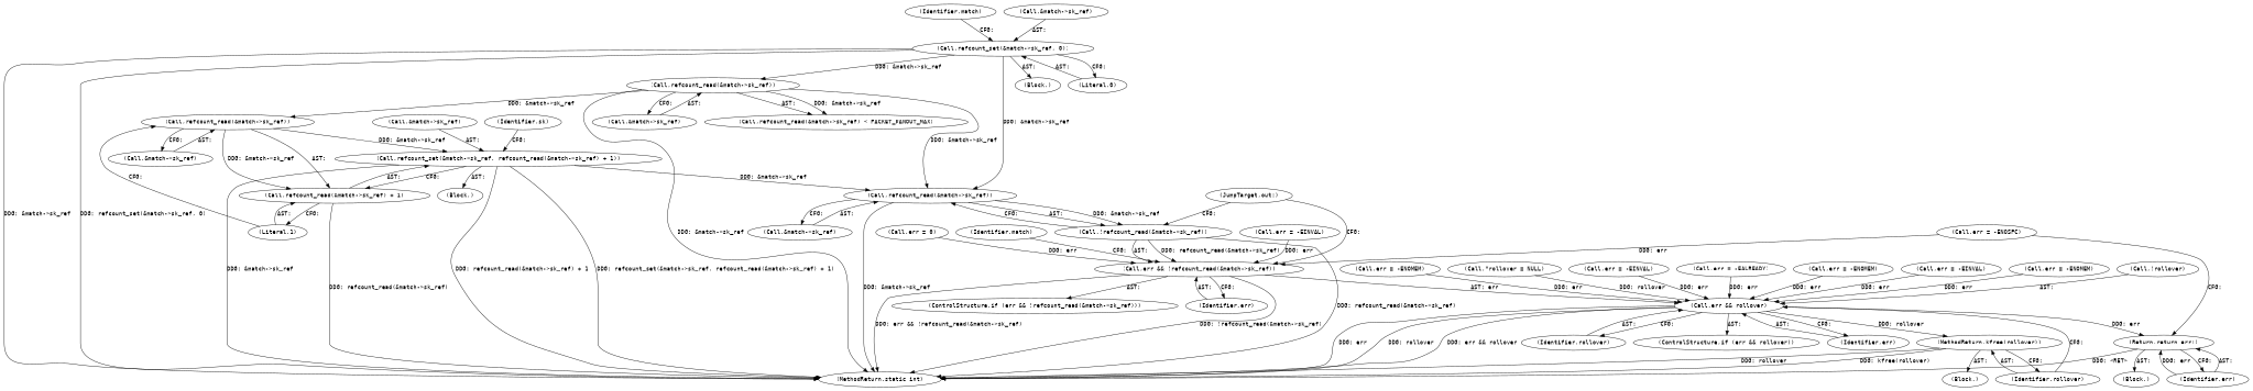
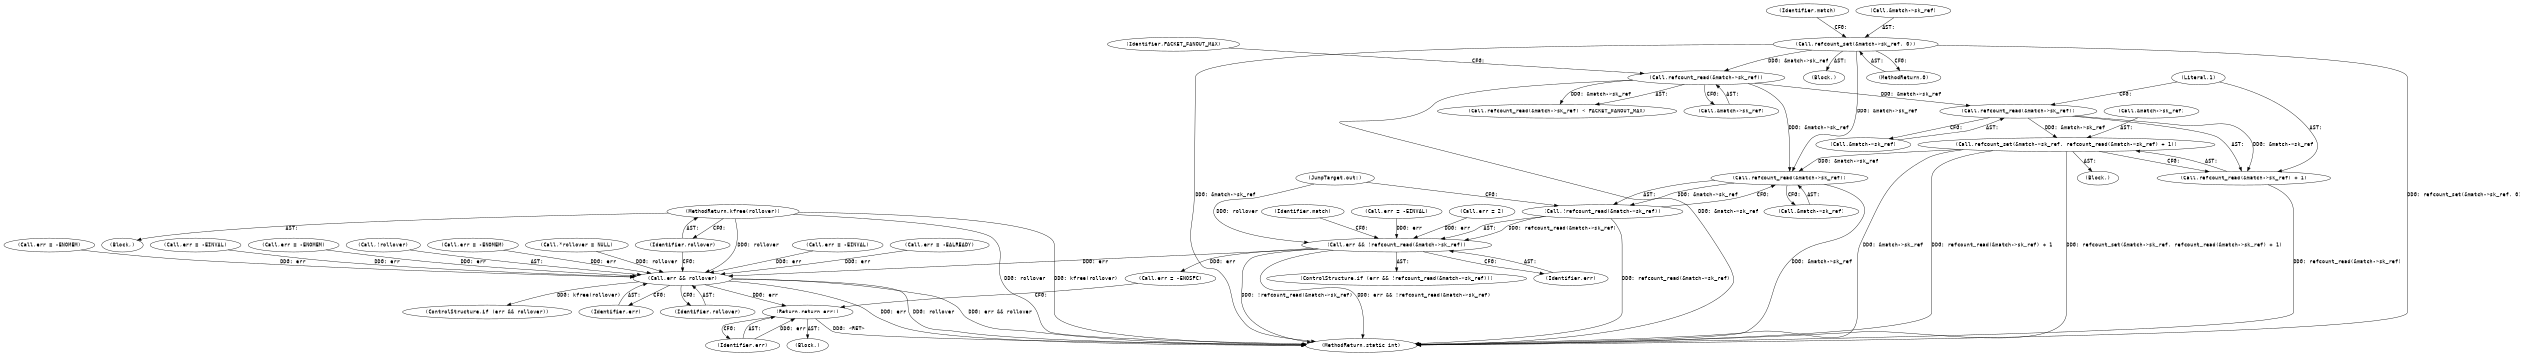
  digraph {
    fontname="DejaVu Sans Mono"
    node [fontname="DejaVu Sans Mono"]
    edge [fontname="DejaVu Sans Mono"]
    n1 [label="(Call,refcount_read(&match->sk_ref))"]
    n2 [label="(Call,refcount_set(&match->sk_ref, refcount_read(&match->sk_ref) + 1))"]
    n3 [label="(Call,refcount_read(&match->sk_ref) + 1)"]
    n4 [label="(Call,&match->sk_ref)"]
    n5 [label="(Call,refcount_read(&match->sk_ref))"]
    n6 [label="(MethodReturn,static int)"]
    n7 [label="(Block,)"]
    n8 [label="(Literal,1)"]
    n9 [label="(Call,refcount_read(&match->sk_ref))"]
    n10 [label="(Call,&match->sk_ref)"]
    n11 [label="(Call,refcount_read(&match->sk_ref) < PACKET_FANOUT_MAX)"]
    n12 [label="(Call,!refcount_read(&match->sk_ref))"]
    n13 [label="(Call,&match->sk_ref)"]
    n14 [label="(Call,refcount_set(&match->sk_ref, 0))"]
    n15 [label="(Block,)"]
-   n16 [label="(Literal,0)"]
+   n16 [label="(MethodReturn,0)"]
    n17 [label="(Call,err && !refcount_read(&match->sk_ref))"]
    n18 [label="(Call,err && rollover)"]
    n19 [label="(ControlStructure,if (err && !refcount_read(&match->sk_ref)))"]
    n20 [label="(Identifier,err)"]
    n21 [label="(MethodReturn,kfree(rollover))"]
    n22 [label="(Return,return err;)"]
    n23 [label="(Identifier,rollover)"]
    n24 [label="(ControlStructure,if (err && rollover))"]
    n25 [label="(Identifier,err)"]
    n26 [label="(Identifier,rollover)"]
    n27 [label="(Block,)"]
    n28 [label="(Block,)"]
    n29 [label="(Identifier,err)"]
    n30 [label="(Call,err = -EINVAL)"]
    n31 [label="(Call,err = -EINVAL)"]
    n32 [label="(Call,err = -EALREADY)"]
    n33 [label="(Call,err = -ENOMEM)"]
    n34 [label="(Identifier,match)"]
+   n35 [label="(Identifier,PACKET_FANOUT_MAX)"]
    n36 [label="(Call,err = -EINVAL)"]
    n37 [label="(JumpTarget,out:)"]
    n38 [label="(Call,err = -ENOMEM)"]
    n39 [label="(Call,err = -ENOSPC)"]
-   n40 [label="(Call,err = 0)"]
+   n40 [label="(Call,err = 2)"]
    n41 [label="(Call,&match->sk_ref)"]
    n42 [label="(Call,&match->sk_ref)"]
    n43 [label="(Call,!rollover)"]
-   n44 [label="(Identifier,sk)"]
    n45 [label="(Call,err = -ENOMEM)"]
    n46 [label="(Call,*rollover = NULL)"]
    n47 [label="(Identifier,match)"]
    n1 -> n2 [label="DDG: &match->sk_ref"]
    n1 -> n3 [label="AST: "]
    n1 -> n3 [label="DDG: &match->sk_ref"]
    n1 -> n4 [label="CFG: "]
    n2 -> n3 [label="CFG: "]
    n2 -> n5 [label="DDG: &match->sk_ref"]
    n2 -> n6 [label="DDG: &match->sk_ref"]
    n2 -> n6 [label="DDG: refcount_read(&match->sk_ref) + 1"]
    n2 -> n6 [label="DDG: refcount_set(&match->sk_ref, refcount_read(&match->sk_ref) + 1)"]
    n2 -> n7 [label="AST: "]
    n3 -> n2 [label="AST: "]
    n3 -> n6 [label="DDG: refcount_read(&match->sk_ref)"]
-   n3 -> n8 [label="CFG: "]
    n4 -> n1 [label="AST: "]
    n5 -> n6 [label="DDG: &match->sk_ref"]
    n5 -> n12 [label="AST: "]
    n5 -> n12 [label="DDG: &match->sk_ref"]
    n5 -> n13 [label="CFG: "]
    n8 -> n1 [label="CFG: "]
    n8 -> n3 [label="AST: "]
    n9 -> n1 [label="DDG: &match->sk_ref"]
    n9 -> n5 [label="DDG: &match->sk_ref"]
    n9 -> n6 [label="DDG: &match->sk_ref"]
    n9 -> n10 [label="CFG: "]
    n9 -> n11 [label="AST: "]
    n9 -> n11 [label="DDG: &match->sk_ref"]
    n10 -> n9 [label="AST: "]
    n12 -> n5 [label="CFG: "]
    n12 -> n6 [label="DDG: refcount_read(&match->sk_ref)"]
    n12 -> n17 [label="AST: "]
    n12 -> n17 [label="DDG: refcount_read(&match->sk_ref)"]
    n13 -> n5 [label="AST: "]
    n14 -> n5 [label="DDG: &match->sk_ref"]
    n14 -> n6 [label="DDG: &match->sk_ref"]
    n14 -> n6 [label="DDG: refcount_set(&match->sk_ref, 0)"]
    n14 -> n9 [label="DDG: &match->sk_ref"]
    n14 -> n15 [label="AST: "]
    n14 -> n16 [label="CFG: "]
    n16 -> n14 [label="AST: "]
    n17 -> n6 [label="DDG: !refcount_read(&match->sk_ref)"]
    n17 -> n6 [label="DDG: err && !refcount_read(&match->sk_ref)"]
-   n17 -> n18 [label="AST: err"]
+   n17 -> n18 [label="DDG: err"]
    n17 -> n19 [label="AST: "]
    n17 -> n20 [label="CFG: "]
    n18 -> n6 [label="DDG: rollover"]
    n18 -> n6 [label="DDG: err && rollover"]
    n18 -> n6 [label="DDG: err"]
-   n18 -> n21 [label="DDG: rollover"]
+   n21 -> n18 [label="DDG: rollover"]
    n18 -> n22 [label="DDG: err"]
    n18 -> n23 [label="CFG: "]
-   n18 -> n24 [label="AST: "]
+   n18 -> n24 [label="DDG: kfree(rollover)"]
    n18 -> n25 [label="CFG: "]
    n20 -> n17 [label="AST: "]
    n21 -> n6 [label="DDG: rollover"]
    n21 -> n6 [label="DDG: kfree(rollover)"]
    n21 -> n26 [label="CFG: "]
    n21 -> n27 [label="AST: "]
    n22 -> n6 [label="DDG: <RET>"]
    n22 -> n28 [label="AST: "]
    n22 -> n29 [label="CFG: "]
    n23 -> n18 [label="AST: "]
    n25 -> n18 [label="AST: "]
    n26 -> n18 [label="CFG: "]
    n26 -> n21 [label="AST: "]
    n29 -> n22 [label="AST: "]
    n29 -> n22 [label="DDG: err"]
    n30 -> n17 [label="DDG: err"]
    n31 -> n18 [label="DDG: err"]
    n32 -> n18 [label="DDG: err"]
    n33 -> n18 [label="DDG: err"]
    n34 -> n14 [label="CFG: "]
+   n35 -> n9 [label="CFG: "]
    n36 -> n18 [label="DDG: err"]
    n37 -> n12 [label="CFG: "]
-   n37 -> n17 [label="CFG: "]
+   n37 -> n17 [label="DDG: rollover"]
    n38 -> n18 [label="DDG: err"]
-   n39 -> n17 [label="DDG: err"]
+   n17 -> n39 [label="DDG: err"]
    n39 -> n22 [label="CFG: "]
    n40 -> n17 [label="DDG: err"]
    n41 -> n14 [label="AST: "]
    n42 -> n2 [label="AST: "]
    n43 -> n18 [label="AST: "]
-   n44 -> n2 [label="CFG: "]
    n45 -> n18 [label="DDG: err"]
    n46 -> n18 [label="DDG: rollover"]
    n47 -> n17 [label="CFG: "]
  }
